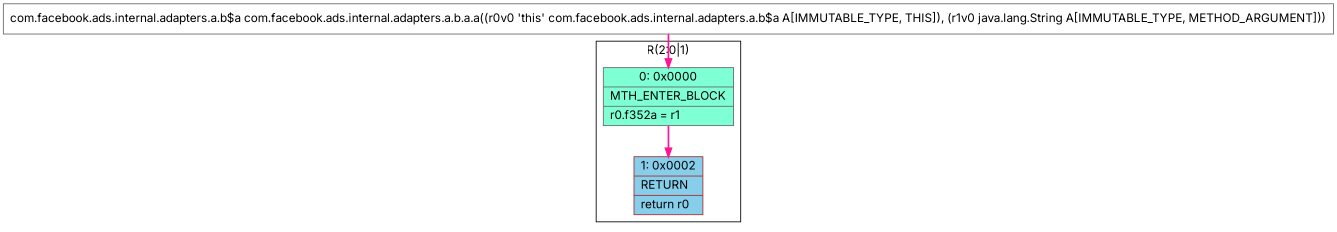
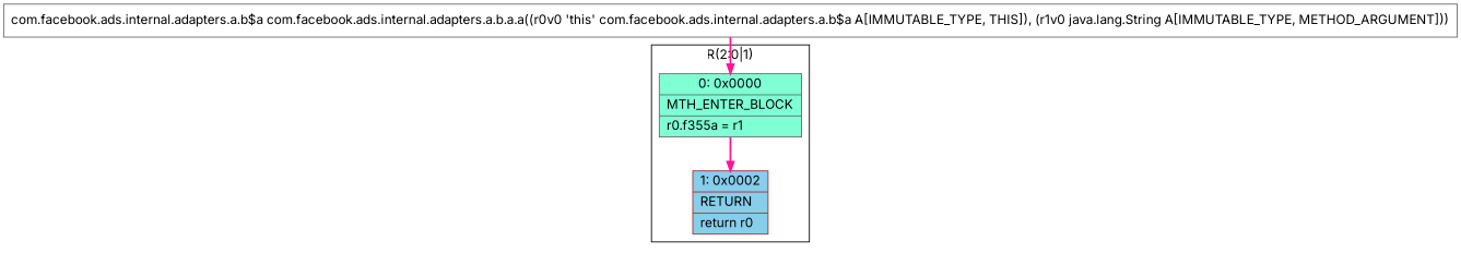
  digraph {
    fontname=Inter
    node [color=gray40 shape=record style=filled fontname=Inter]
    edge [color=deeppink style=bold fontname=Inter]
-   n1 [label="{0\:\ 0x0000|MTH_ENTER_BLOCK\l|r0.f352a = r1\l}" fillcolor=aquamarine]
+   n1 [label="{0\:\ 0x0000|MTH_ENTER_BLOCK\l|r0.f355a = r1\l}" fillcolor=aquamarine]
    n2 [color=brown label="{1\:\ 0x0002|RETURN\l|return r0\l}" fillcolor=skyblue]
    n3 [label="{com.facebook.ads.internal.adapters.a.b$a com.facebook.ads.internal.adapters.a.b.a.a((r0v0 'this' com.facebook.ads.internal.adapters.a.b$a A[IMMUTABLE_TYPE, THIS]), (r1v0 java.lang.String A[IMMUTABLE_TYPE, METHOD_ARGUMENT])) }" fillcolor=white]
    subgraph cluster_1 {
      label="R(2:0|1)"
      n1
      n2
    }
    n1 -> n2
    n3 -> n1
  }
